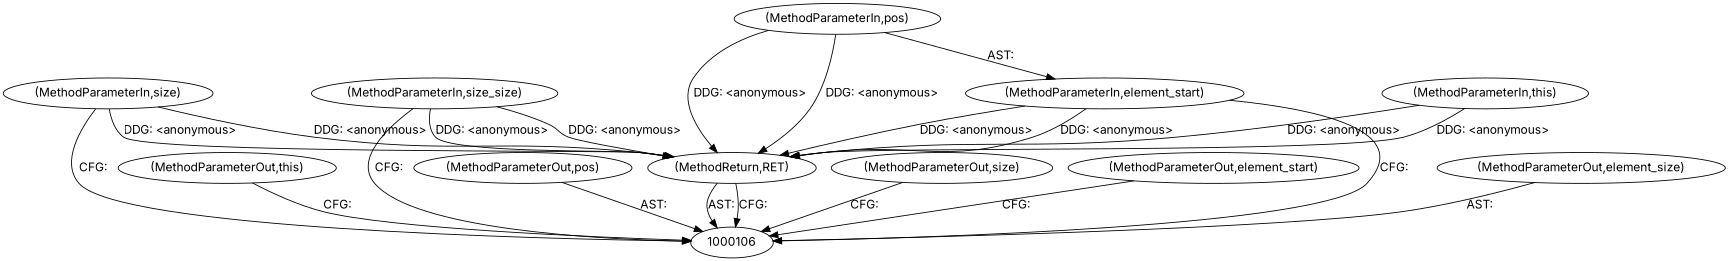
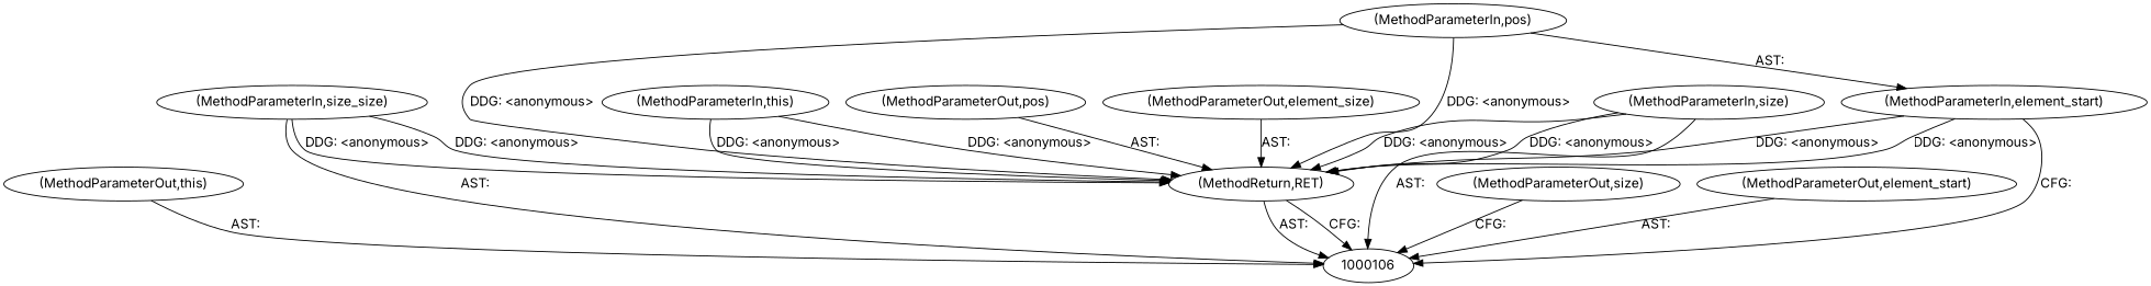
  digraph {
    fontname=Inter
    node [fontname=Inter]
    edge [fontname=Inter]
    n1 [label="(MethodReturn,RET)"]
    1000106
    n3 [label="(MethodParameterIn,this)"]
    n4 [label="(MethodParameterOut,this)"]
    n5 [label="(MethodParameterIn,pos)"]
    n6 [label="(MethodParameterIn,element_start)"]
    n7 [label="(MethodParameterOut,pos)"]
    n8 [label="(MethodParameterIn,size)"]
    n9 [label="(MethodParameterOut,size)"]
    n10 [label="(MethodParameterOut,element_start)"]
    n11 [label="(MethodParameterIn,size_size)"]
    n12 [label="(MethodParameterOut,element_size)"]
    n1 -> 1000106 [label="AST: "]
    n1 -> 1000106 [label="CFG: "]
    n3 -> n1 [label="DDG: <anonymous>"]
    n3 -> n1 [label="DDG: <anonymous>"]
-   n4 -> 1000106 [label="CFG: "]
+   n4 -> 1000106 [label="AST: "]
    n5 -> n1 [label="DDG: <anonymous>"]
    n5 -> n1 [label="DDG: <anonymous>"]
    n5 -> n6 [label="AST: "]
    n6 -> n1 [label="DDG: <anonymous>"]
    n6 -> n1 [label="DDG: <anonymous>"]
    n6 -> 1000106 [label="CFG: "]
-   n7 -> 1000106 [label="AST: "]
+   n7 -> n1 [label="AST: "]
    n8 -> n1 [label="DDG: <anonymous>"]
    n8 -> n1 [label="DDG: <anonymous>"]
-   n8 -> 1000106 [label="CFG: "]
+   n8 -> 1000106 [label="AST: "]
    n9 -> 1000106 [label="CFG: "]
-   n10 -> 1000106 [label="CFG: "]
+   n10 -> 1000106 [label="AST: "]
    n11 -> n1 [label="DDG: <anonymous>"]
    n11 -> n1 [label="DDG: <anonymous>"]
-   n11 -> 1000106 [label="CFG: "]
-   n12 -> 1000106 [label="AST: "]
+   n11 -> 1000106 [label="AST: "]
+   n12 -> n1 [label="AST: "]
  }
